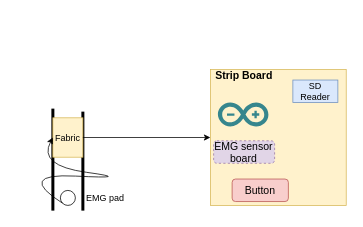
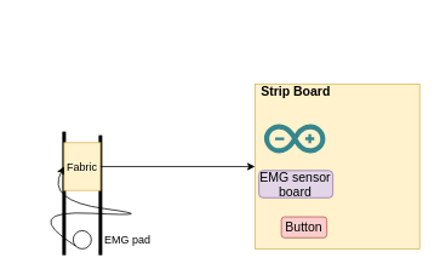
  <mxCell id="0" />
  <mxCell id="1" parent="0" />
  <mxCell id="2" value="" style="shape=image;html=1;verticalAlign=top;verticalLabelPosition=bottom;labelBackgroundColor=#ffffff;imageAspect=0;aspect=fixed;image=https://cdn2.iconfinder.com/data/icons/font-awesome/1792/hand-stop-o-128.png" parent="1" vertex="1"><mxGeometry x="20" y="20" width="128" height="128" as="geometry" /></mxCell>
  <mxCell id="3" value="" style="endArrow=none;html=1;entryX=0.25;entryY=1;entryDx=0;entryDy=0;strokeWidth=4;" parent="1" edge="1"><mxGeometry width="50" height="50" relative="1" as="geometry"><mxPoint x="70" y="280" as="sourcePoint" /><mxPoint x="70" y="144" as="targetPoint" /></mxGeometry></mxCell>
  <mxCell id="4" value="" style="endArrow=none;html=1;entryX=0.25;entryY=1;entryDx=0;entryDy=0;strokeWidth=4;" parent="1" edge="1"><mxGeometry width="50" height="50" relative="1" as="geometry"><mxPoint x="110" y="280" as="sourcePoint" /><mxPoint x="110" y="148" as="targetPoint" /></mxGeometry></mxCell>
  <mxCell id="5" value="Fabric" style="rounded=0;whiteSpace=wrap;html=1;fillColor=#fff2cc;strokeColor=#d6b656;" parent="1" vertex="1"><mxGeometry x="70" y="156.25" width="40" height="52.5" as="geometry" /></mxCell>
  <mxCell id="6" value="" style="whiteSpace=wrap;html=1;aspect=fixed;fillColor=#fff2cc;strokeColor=#d6b656;" parent="1" vertex="1"><mxGeometry x="280" y="91.94" width="181.12" height="181.12" as="geometry" /></mxCell>
  <mxCell id="7" value="" style="dashed=0;outlineConnect=0;html=1;align=center;labelPosition=center;verticalLabelPosition=bottom;verticalAlign=top;shape=mxgraph.weblogos.arduino;fillColor=#36868D;strokeColor=none" parent="1" vertex="1"><mxGeometry x="290" y="135.88" width="67.4" height="32" as="geometry" /></mxCell>
- <mxCell id="8" value="SD Reader" style="rounded=0;whiteSpace=wrap;html=1;fillColor=#dae8fc;strokeColor=#6c8ebf;" parent="1" vertex="1"><mxGeometry x="390" y="105.88" width="60" height="30" as="geometry" /></mxCell>
  <mxCell id="9" value="Strip Board" style="text;html=1;strokeColor=none;fillColor=none;align=center;verticalAlign=middle;whiteSpace=wrap;rounded=0;fontSize=14;fontStyle=1" parent="1" vertex="1"><mxGeometry x="280" y="89.88" width="90" height="20" as="geometry" /></mxCell>
  <mxCell id="10" value="" style="shape=image;html=1;verticalAlign=top;verticalLabelPosition=bottom;labelBackgroundColor=#ffffff;imageAspect=0;aspect=fixed;image=https://cdn2.iconfinder.com/data/icons/thesquid-ink-40-free-flat-icon-pack/64/aa-battery-128.png;fontSize=14;rotation=-90;" parent="1" vertex="1"><mxGeometry x="390" y="210.88" width="50" height="50" as="geometry" /></mxCell>
- <mxCell id="11" value="Button" style="rounded=1;whiteSpace=wrap;html=1;fontSize=14;fillColor=#f8cecc;strokeColor=#b85450;" parent="1" vertex="1"><mxGeometry x="309" y="237.88" width="75" height="30" as="geometry" /></mxCell>
+ <mxCell id="11" value="Button" style="rounded=1;whiteSpace=wrap;html=1;fontSize=14;fillColor=#f8cecc;strokeColor=#b85450;" parent="1" vertex="1"><mxGeometry x="309" y="237.88" width="50" height="23" as="geometry" /></mxCell>
  <mxCell id="12" value="" style="shape=image;html=1;verticalAlign=top;verticalLabelPosition=bottom;labelBackgroundColor=#ffffff;imageAspect=0;aspect=fixed;image=https://cdn1.iconfinder.com/data/icons/nuvola2/48x48/actions/ledorange.png;fontSize=14;" parent="1" vertex="1"><mxGeometry x="397" y="160.88" width="26" height="26" as="geometry" /></mxCell>
  <mxCell id="13" value="" style="endArrow=classic;html=1;fontSize=14;entryX=0;entryY=0.5;entryDx=0;entryDy=0;" parent="1" source="5" target="6" edge="1"><mxGeometry width="50" height="50" relative="1" as="geometry"><mxPoint x="180" y="250" as="sourcePoint" /><mxPoint x="230" y="200" as="targetPoint" /></mxGeometry></mxCell>
  <mxCell id="14" value="" style="ellipse;whiteSpace=wrap;html=1;aspect=fixed;" vertex="1" parent="1"><mxGeometry x="80" y="253.06" width="20" height="20" as="geometry" /></mxCell>
- <mxCell id="15" value="EMG sensor board" style="rounded=1;whiteSpace=wrap;html=1;fontSize=14;fillColor=#e1d5e7;strokeColor=#9673a6;dashed=1;" vertex="1" parent="1"><mxGeometry x="284.35" y="186.88" width="81.3" height="30" as="geometry" /></mxCell>
+ <mxCell id="15" value="EMG sensor board" style="rounded=1;whiteSpace=wrap;html=1;fontSize=14;fillColor=#e1d5e7;strokeColor=#9673a6;" vertex="1" parent="1"><mxGeometry x="284.35" y="186.88" width="81.3" height="30" as="geometry" /></mxCell>
  <mxCell id="16" value="" style="curved=1;endArrow=classic;html=1;exitX=0;exitY=1;exitDx=0;exitDy=0;entryX=0;entryY=0.5;entryDx=0;entryDy=0;" edge="1" parent="1" source="14" target="5"><mxGeometry width="50" height="50" relative="1" as="geometry"><mxPoint x="180" y="287.88" as="sourcePoint" /><mxPoint x="70" y="190" as="targetPoint" /><Array as="points"><mxPoint x="20" y="230" /><mxPoint x="180" y="237.88" /><mxPoint x="50" y="220" /></Array></mxGeometry></mxCell>
  <mxCell id="17" value="EMG pad" style="text;html=1;strokeColor=none;fillColor=none;align=center;verticalAlign=middle;whiteSpace=wrap;rounded=0;" vertex="1" parent="1"><mxGeometry x="110" y="253.06" width="60" height="20" as="geometry" /></mxCell>
